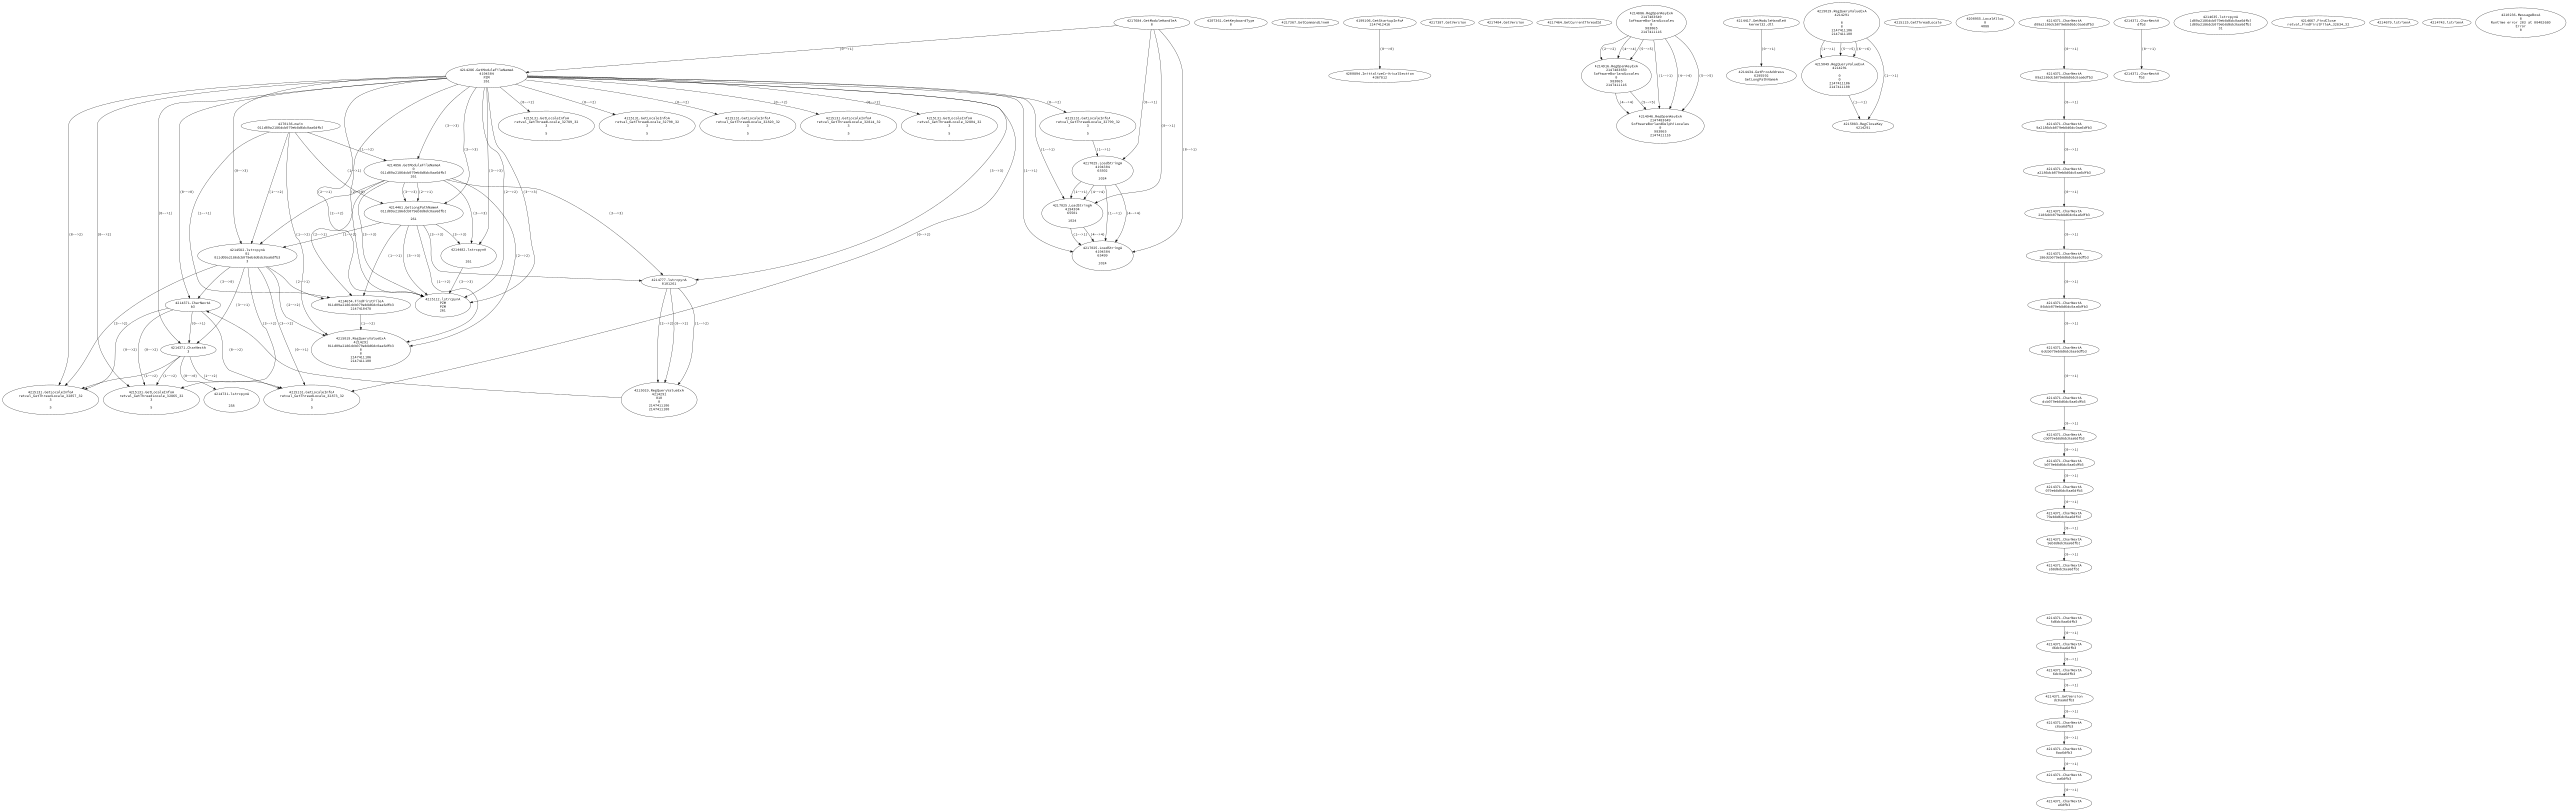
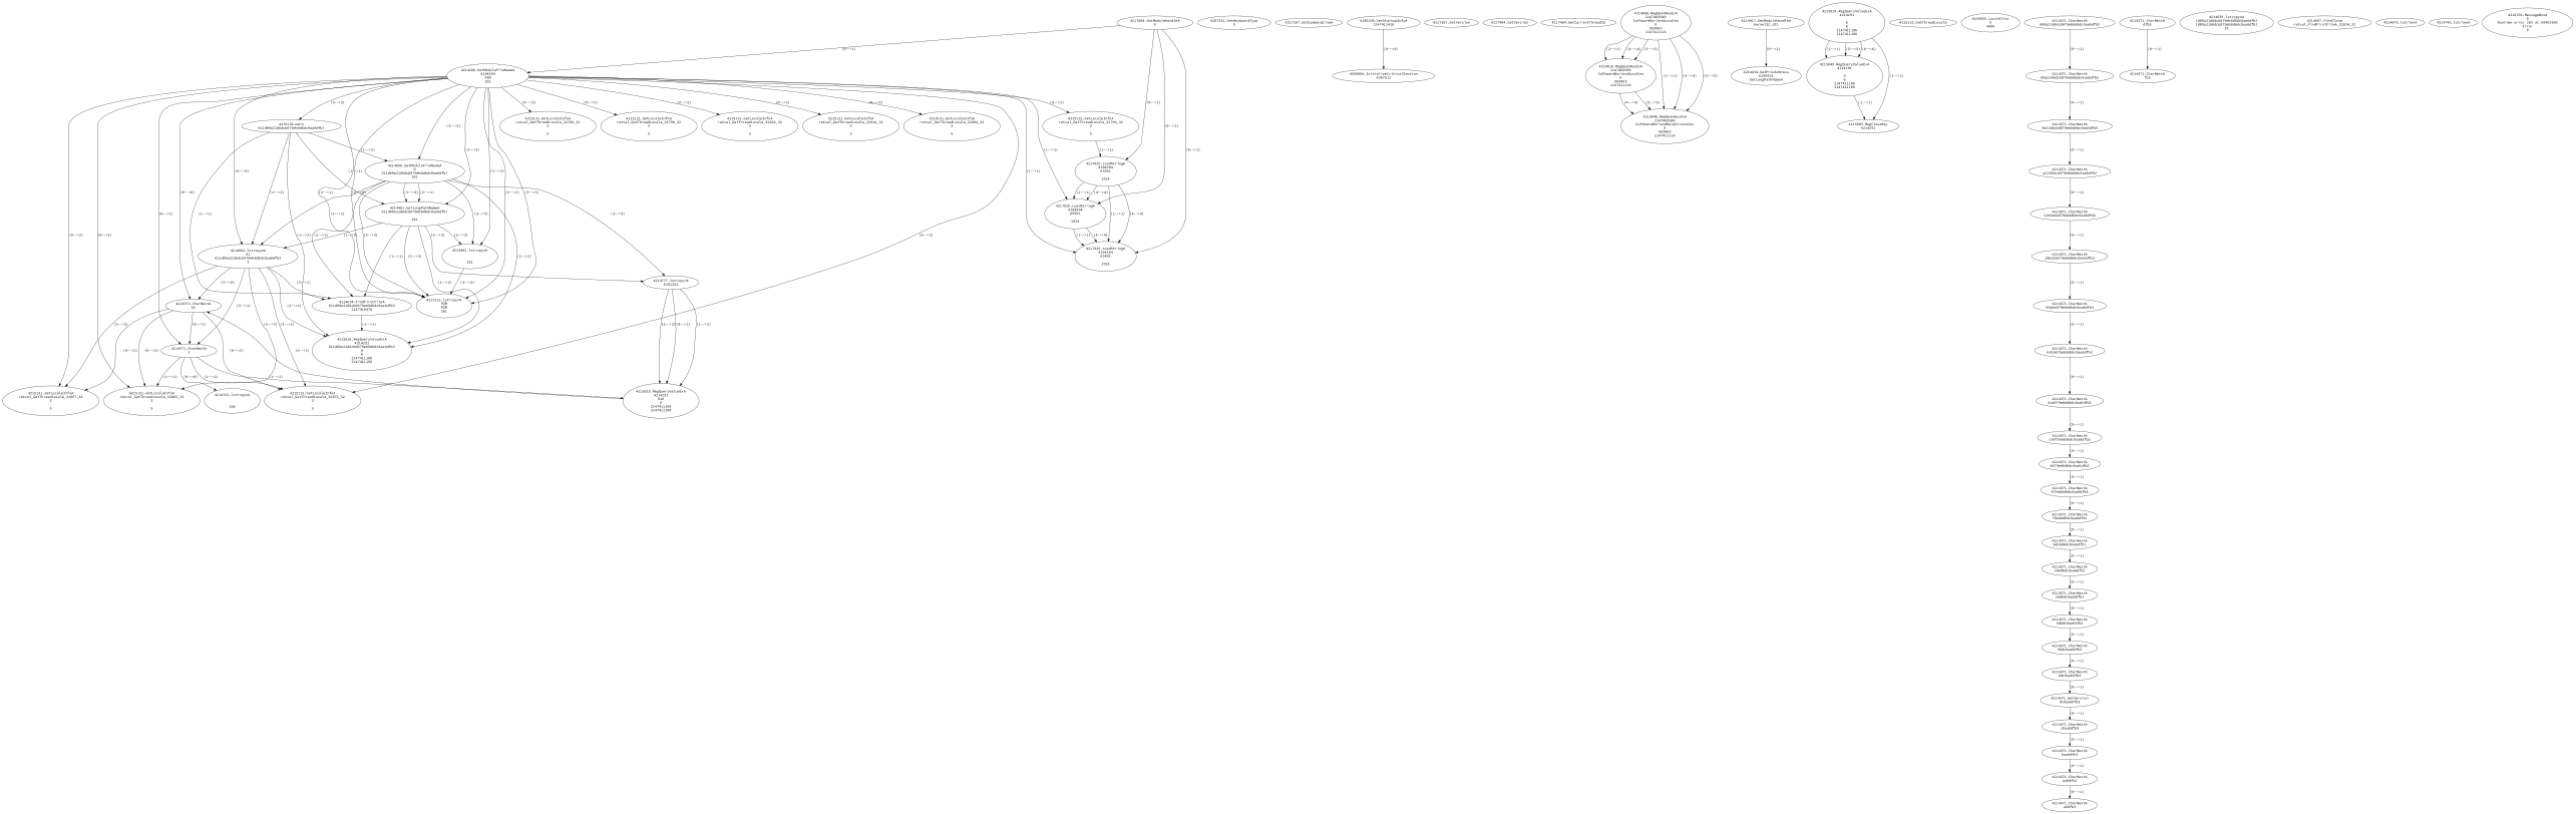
  digraph {
    fontname="Source Code Pro"
    node [fontname="Source Code Pro"]
    edge [fontname="Source Code Pro"]
    n1 [label="4270136.main\n011d09a2186dcb079eb8d6dc0aa6dfb3"]
    n2 [label="4214856.GetModuleFileNameA\n0\n011d09a2186dcb079eb8d6dc0aa6dfb3\n261"]
    n3 [label="4214461.GetLongPathNameA\n011d09a2186dcb079eb8d6dc0aa6dfb3\n\n261"]
    n4 [label="4214582.lstrcpynA\n01\n011d09a2186dcb079eb8d6dc0aa6dfb3\n3"]
    n5 [label="4214654.FindFirstFileA\n011d09a2186dcb079eb8d6dc0aa6dfb3\n2147410478"]
    n6 [label="4215019.RegQueryValueExA\n4214291\n011d09a2186dcb079eb8d6dc0aa6dfb3\n0\n0\n2147411106\n2147411100"]
    n7 [label="4214482.lstrcpynA\n\n\n261"]
    n8 [label="4215112.lstrcpynA\nPZM\nPZM\n261"]
    n9 [label="4214777.lstrcpynA\n0101261"]
    n10 [label="4214371.CharNextA\nb3"]
    n11 [label="4214371.CharNextA\n3"]
    n12 [label="4215131.GetLocaleInfoA\nretval_GetThreadLocale_32873_32\n3\n\n5"]
    n13 [label="4215131.GetLocaleInfoA\nretval_GetThreadLocale_32865_32\n3\n\n5"]
    n14 [label="4215131.GetLocaleInfoA\nretval_GetThreadLocale_32857_32\n3\n\n5"]
    n15 [label="4217684.GetModuleHandleA\n0"]
    n16 [label="4214286.GetModuleFileNameA\n4194304\nPZM\n261"]
    n17 [label="4217025.LoadStringA\n4194304\n65502\n\n1024"]
    n18 [label="4217025.LoadStringA\n4194304\n65501\n\n1024"]
    n19 [label="4217025.LoadStringA\n4194304\n65499\n\n1024"]
    n20 [label="4215131.GetLocaleInfoA\nretval_GetThreadLocale_32789_32\n3\n\n5"]
    n21 [label="4215131.GetLocaleInfoA\nretval_GetThreadLocale_32799_32\n3\n\n5"]
    n22 [label="4215131.GetLocaleInfoA\nretval_GetThreadLocale_32790_32\n3\n\n5"]
    n23 [label="4215131.GetLocaleInfoA\nretval_GetThreadLocale_32820_32\n3\n\n5"]
    n24 [label="4215131.GetLocaleInfoA\nretval_GetThreadLocale_32814_32\n3\n\n5"]
    n25 [label="4215131.GetLocaleInfoA\nretval_GetThreadLocale_32804_32\n3\n\n5"]
    n26 [label="4207361.GetKeyboardType\n0"]
    n27 [label="4217367.GetCommandLineA\n"]
    n28 [label="4199106.GetStartupInfoA\n2147412416"]
    n29 [label="4200894.InitializeCriticalSection\n4367812"]
    n30 [label="4217387.GetVersion\n"]
    n31 [label="4217404.GetVersion\n"]
    n32 [label="4217464.GetCurrentThreadId\n"]
    n33 [label="4214731.lstrcpynA\n\n\n258"]
    n34 [label="4215019.RegQueryValueExA\n4214291\n010\n0\n2147411106\n2147411100"]
    n35 [label="4214886.RegOpenKeyExA\n2147483649\nSoftware\Borland\Locales\n0\n983065\n2147411116"]
    n36 [label="4214916.RegOpenKeyExA\n2147483650\nSoftware\Borland\Locales\n0\n983065\n2147411116"]
    n37 [label="4214946.RegOpenKeyExA\n2147483649\nSoftware\Borland\Delphi\Locales\n0\n983065\n2147411116"]
    n38 [label="4214417.GetModuleHandleA\nkernel32.dll"]
    n39 [label="4214434.GetProcAddress\n6295592\nGetLongPathNameA"]
    n40 [label="4215019.RegQueryValueExA\n4214291\n\n0\n0\n2147411106\n2147411100"]
    n41 [label="4215049.RegQueryValueExA\n4214291\n\n0\n0\n2147411106\n2147411100"]
    n42 [label="4215083.RegCloseKey\n4214291"]
    n43 [label="4215125.GetThreadLocale\n"]
    n44 [label="4200955.LocalAlloc\n0\n4088"]
    n45 [label="4214371.CharNextA\nd09a2186dcb079eb8d6dc0aa6dfb3"]
    n46 [label="4214371.CharNextA\n09a2186dcb079eb8d6dc0aa6dfb3"]
    n47 [label="4214371.CharNextA\n9a2186dcb079eb8d6dc0aa6dfb3"]
    n48 [label="4214371.CharNextA\na2186dcb079eb8d6dc0aa6dfb3"]
    n49 [label="4214371.CharNextA\n2186dcb079eb8d6dc0aa6dfb3"]
    n50 [label="4214371.CharNextA\n186dcb079eb8d6dc0aa6dfb3"]
    n51 [label="4214371.CharNextA\n86dcb079eb8d6dc0aa6dfb3"]
    n52 [label="4214371.CharNextA\n6dcb079eb8d6dc0aa6dfb3"]
    n53 [label="4214371.CharNextA\ndcb079eb8d6dc0aa6dfb3"]
    n54 [label="4214371.CharNextA\ncb079eb8d6dc0aa6dfb3"]
    n55 [label="4214371.CharNextA\nb079eb8d6dc0aa6dfb3"]
    n56 [label="4214371.CharNextA\n079eb8d6dc0aa6dfb3"]
    n57 [label="4214371.CharNextA\n79eb8d6dc0aa6dfb3"]
    n58 [label="4214371.CharNextA\n9eb8d6dc0aa6dfb3"]
    n59 [label="4214371.CharNextA\neb8d6dc9aa6dfb3"]
+   n60 [label="4214371.CharNextA\nb8d6dc0aa6dfb3"]
    n61 [label="4214371.CharNextA\n8d6dc0aa6dfb3"]
    n62 [label="4214371.CharNextA\nd6dc0aa6dfb3"]
    n63 [label="4214371.CharNextA\n6dc0aa6dfb3"]
    n64 [label="4214371.GetVersion\ndc0aa6dfb3"]
    n65 [label="4214371.CharNextA\nc0aa6dfb3"]
    n66 [label="4214371.CharNextA\n0aa6dfb3"]
    n67 [label="4214371.CharNextA\naa6dfb3"]
    n68 [label="4214371.CharNextA\na6dfb3"]
    n69 [label="4214371.CharNextA\ndfb3"]
    n70 [label="4214371.CharNextA\nfb3"]
    n71 [label="4214635.lstrcpynA\n1d09a2186dcb079eb8d6dc0aa6dfb3\n1d09a2186dcb079eb8d6dc0aa6dfb3\n31"]
    n72 [label="4214667.FindClose\nretval_FindFirstFileA_32834_32"]
    n73 [label="4214679.lstrlenA\n"]
    n74 [label="4214743.lstrlenA\n"]
    n75 [label="4210236.MessageBoxA\n0\nRuntime error 203 at 00402680\nError\n0"]
    n1 -> n2 [label="(1-->2)"]
    n1 -> n3 [label="(1-->1)"]
    n1 -> n4 [label="(1-->2)"]
    n1 -> n5 [label="(1-->1)"]
    n1 -> n6 [label="(1-->2)"]
    n2 -> n3 [label="(2-->1)"]
    n2 -> n3 [label="(3-->3)"]
    n2 -> n4 [label="(2-->2)"]
    n2 -> n5 [label="(2-->1)"]
    n2 -> n6 [label="(2-->2)"]
    n2 -> n7 [label="(3-->3)"]
    n2 -> n8 [label="(3-->3)"]
    n2 -> n9 [label="(3-->3)"]
    n3 -> n4 [label="(1-->2)"]
    n3 -> n5 [label="(1-->1)"]
    n3 -> n6 [label="(1-->2)"]
    n3 -> n7 [label="(3-->3)"]
    n3 -> n8 [label="(3-->3)"]
    n3 -> n9 [label="(3-->3)"]
    n4 -> n5 [label="(2-->1)"]
    n4 -> n6 [label="(2-->2)"]
    n4 -> n10 [label="(3-->0)"]
    n4 -> n11 [label="(3-->1)"]
    n4 -> n12 [label="(3-->2)"]
    n4 -> n13 [label="(3-->2)"]
    n4 -> n14 [label="(3-->2)"]
    n5 -> n6 [label="(1-->2)"]
    n7 -> n8 [label="(3-->3)"]
    n9 -> n34 [label="(1-->2)"]
    n9 -> n34 [label="(2-->2)"]
    n9 -> n34 [label="(0-->2)"]
    n10 -> n11 [label="(0-->1)"]
    n10 -> n12 [label="(0-->2)"]
    n10 -> n13 [label="(0-->2)"]
    n10 -> n14 [label="(0-->2)"]
    n11 -> n12 [label="(1-->2)"]
    n11 -> n13 [label="(1-->2)"]
-   n11 -> n14 [label="(1-->2)"]
+   n11 -> n34 [label="(1-->2)"]
    n11 -> n33 [label="(0-->0)"]
    n15 -> n16 [label="(0-->1)"]
    n15 -> n17 [label="(0-->1)"]
    n15 -> n18 [label="(0-->1)"]
    n15 -> n19 [label="(0-->1)"]
    n16 -> n2 [label="(3-->3)"]
    n16 -> n3 [label="(3-->3)"]
    n16 -> n4 [label="(0-->3)"]
    n16 -> n7 [label="(3-->3)"]
    n16 -> n8 [label="(2-->1)"]
    n16 -> n8 [label="(2-->2)"]
    n16 -> n8 [label="(3-->3)"]
    n16 -> n8 [label="(2-->0)"]
-   n16 -> n9 [label="(3-->3)"]
+   n16 -> n1 [label="(3-->3)"]
    n16 -> n10 [label="(0-->0)"]
    n16 -> n11 [label="(0-->1)"]
    n16 -> n12 [label="(0-->2)"]
    n16 -> n13 [label="(0-->2)"]
    n16 -> n14 [label="(0-->2)"]
    n16 -> n18 [label="(1-->1)"]
    n16 -> n19 [label="(1-->1)"]
    n16 -> n20 [label="(0-->2)"]
    n16 -> n21 [label="(0-->2)"]
    n16 -> n22 [label="(0-->2)"]
    n16 -> n23 [label="(0-->2)"]
    n16 -> n24 [label="(0-->2)"]
    n16 -> n25 [label="(0-->2)"]
    n17 -> n18 [label="(1-->1)"]
    n17 -> n18 [label="(4-->4)"]
    n17 -> n19 [label="(1-->1)"]
    n17 -> n19 [label="(4-->4)"]
    n18 -> n19 [label="(1-->1)"]
    n18 -> n19 [label="(4-->4)"]
    n21 -> n17 [label="(1-->1)"]
    n28 -> n29 [label="(0-->0)"]
    n34 -> n10 [label="(0-->1)"]
    n35 -> n36 [label="(2-->2)"]
    n35 -> n36 [label="(4-->4)"]
    n35 -> n36 [label="(5-->5)"]
    n35 -> n37 [label="(1-->1)"]
    n35 -> n37 [label="(4-->4)"]
    n35 -> n37 [label="(5-->5)"]
    n36 -> n37 [label="(4-->4)"]
    n36 -> n37 [label="(5-->5)"]
    n38 -> n39 [label="(0-->1)"]
    n40 -> n41 [label="(1-->1)"]
    n40 -> n41 [label="(5-->5)"]
    n40 -> n41 [label="(6-->6)"]
    n40 -> n42 [label="(1-->1)"]
    n41 -> n42 [label="(1-->1)"]
    n45 -> n46 [label="(0-->1)"]
    n46 -> n47 [label="(0-->1)"]
    n47 -> n48 [label="(0-->1)"]
    n48 -> n49 [label="(0-->1)"]
    n49 -> n50 [label="(0-->1)"]
    n50 -> n51 [label="(0-->1)"]
    n51 -> n52 [label="(0-->1)"]
    n52 -> n53 [label="(0-->1)"]
    n53 -> n54 [label="(0-->1)"]
    n54 -> n55 [label="(0-->1)"]
    n55 -> n56 [label="(0-->1)"]
    n56 -> n57 [label="(0-->1)"]
    n57 -> n58 [label="(0-->1)"]
    n58 -> n59 [label="(0-->1)"]
+   n59 -> n60 [label="(0-->1)"]
+   n60 -> n61 [label="(0-->1)"]
    n61 -> n62 [label="(0-->1)"]
    n62 -> n63 [label="(0-->1)"]
    n63 -> n64 [label="(0-->1)"]
    n64 -> n65 [label="(0-->1)"]
    n65 -> n66 [label="(0-->1)"]
    n66 -> n67 [label="(0-->1)"]
    n67 -> n68 [label="(0-->1)"]
    n69 -> n70 [label="(0-->1)"]
  }
